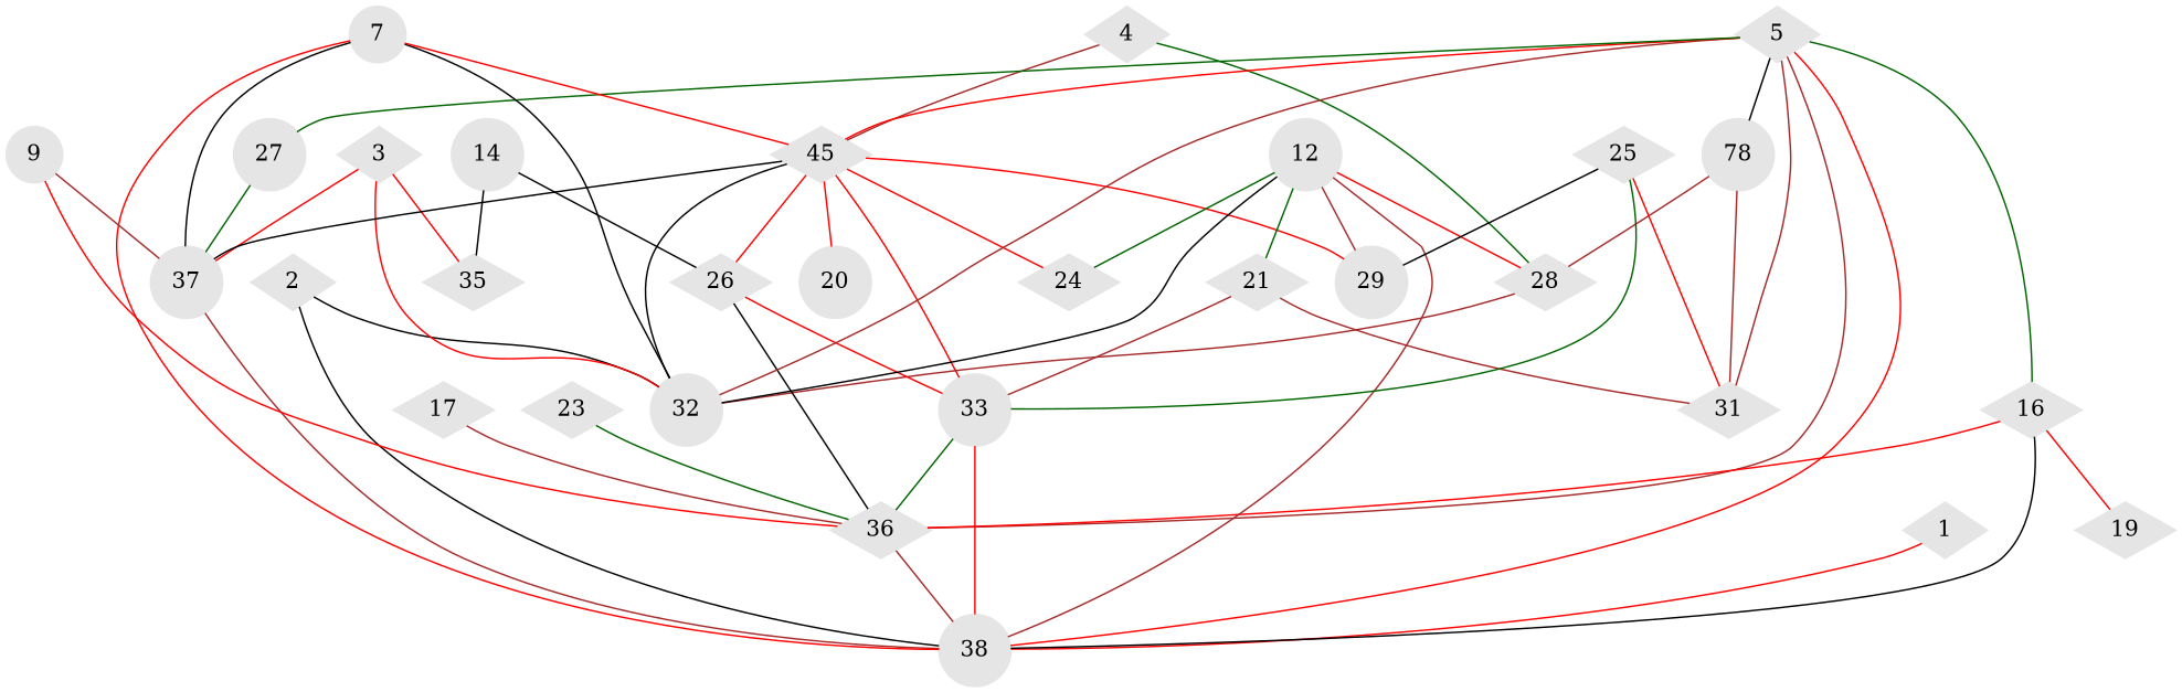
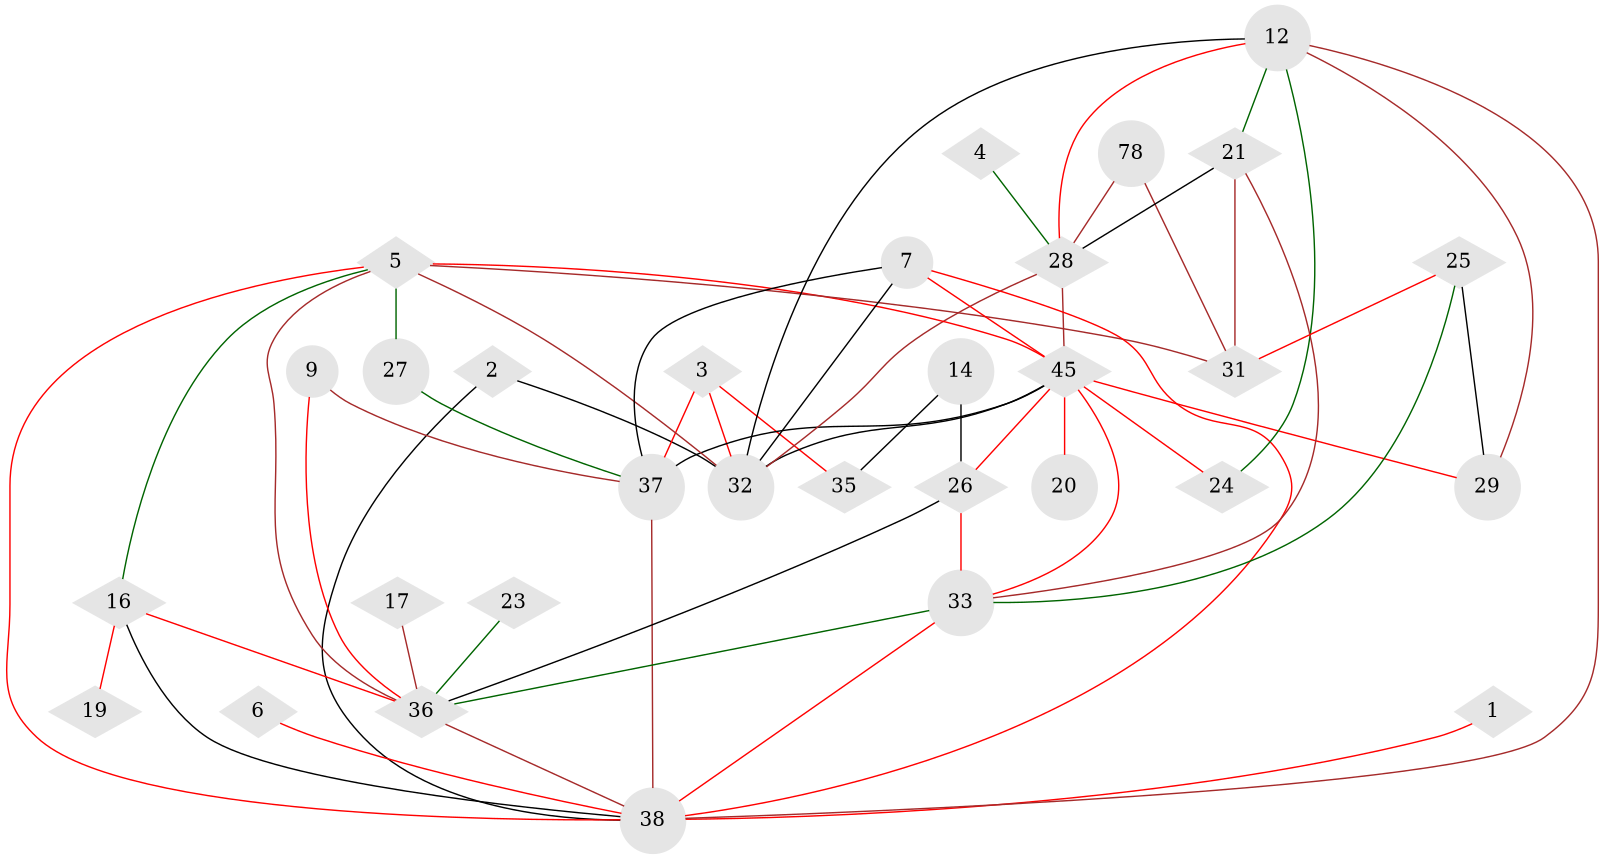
  graph {
    node [color=gray90 shape=diamond style=filled]
    edge [color=red weight=1.0]
    38 [shape=circle]
    1
    2
    32 [shape=circle]
    3
    35
    37 [shape=circle]
    n8 [label=45]
    4
    28
    24
    29 [shape=circle]
    26
    20 [shape=circle]
    33 [shape=circle]
    5
    16
    n18 [label=78 shape=circle]
    27 [shape=circle]
    31
    36
    19
+   6
    7 [shape=circle]
    9 [shape=circle]
    12 [shape=circle]
    21
    14 [shape=circle]
    17
    23
    25
    1 -- 38
    2 -- 38 [color=black]
    2 -- 32 [color=black weight=2.0]
    3 -- 32
    3 -- 35
    3 -- 37
    37 -- 38 [color=brown weight=2.0]
    n8 -- 32 [color=black]
    n8 -- 37 [color=black]
    n8 -- 24
    n8 -- 29
    n8 -- 26 [weight=2.0]
    n8 -- 20
    n8 -- 33
-   4 -- n8 [color=brown]
+   28 -- n8 [color=brown]
    4 -- 28 [color=darkgreen]
    28 -- 32 [color=brown]
    26 -- 33
    26 -- 36 [color=black]
    33 -- 38 [weight=2.0]
    33 -- 36 [color=darkgreen]
    5 -- 38
    5 -- 32 [color=brown]
    5 -- n8 [weight=2.0]
    5 -- 16 [color=darkgreen]
-   5 -- n18 [color=black]
    5 -- 27 [color=darkgreen]
    5 -- 31 [color=brown]
    5 -- 36 [color=brown weight=2.0]
    16 -- 38 [color=black]
    16 -- 36
    16 -- 19
    n18 -- 28 [color=brown]
    n18 -- 31 [color=brown]
    27 -- 37 [color=darkgreen]
    36 -- 38 [color=brown]
+   6 -- 38
    7 -- 38
    7 -- 32 [color=black]
    7 -- 37 [color=black]
    7 -- n8
    9 -- 37 [color=brown]
    9 -- 36
    12 -- 38 [color=brown]
    12 -- 32 [color=black]
    12 -- 28
    12 -- 24 [color=darkgreen]
    12 -- 29 [color=brown]
    12 -- 21 [color=darkgreen]
+   21 -- 28 [color=black]
    21 -- 33 [color=brown]
    21 -- 31 [color=brown]
    14 -- 35 [color=black]
    14 -- 26 [color=black]
    17 -- 36 [color=brown]
    23 -- 36 [color=darkgreen]
    25 -- 29 [color=black]
    25 -- 33 [color=darkgreen]
    25 -- 31
  }
